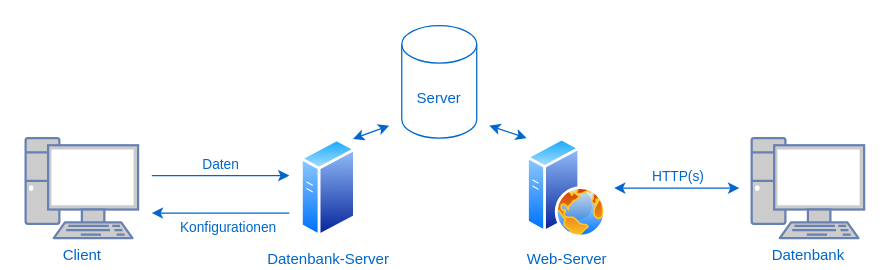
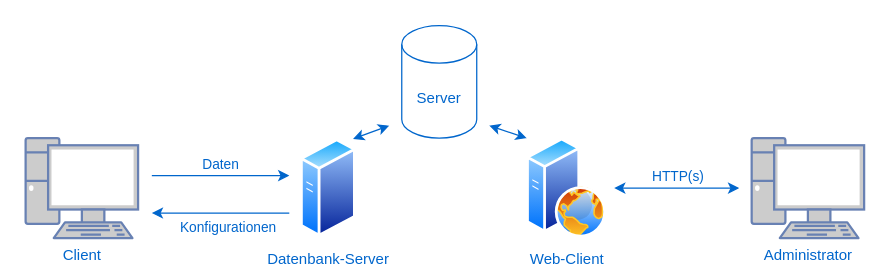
  <mxCell id="0" />
  <mxCell id="1" parent="0" />
  <mxCell id="2" style="rounded=0;orthogonalLoop=1;jettySize=auto;html=1;fontColor=#0066CC;strokeColor=#0066CC;" edge="1" parent="1"><mxGeometry relative="1" as="geometry"><mxPoint x="121" y="140" as="sourcePoint" /><mxPoint x="231" y="140" as="targetPoint" /></mxGeometry></mxCell>
  <mxCell id="3" value="Daten" style="edgeLabel;html=1;align=center;verticalAlign=middle;resizable=0;points=[];fontColor=#0066CC;" vertex="1" connectable="0" parent="2"><mxGeometry x="-0.323" y="-4" relative="1" as="geometry"><mxPoint x="17" y="-14" as="offset" /></mxGeometry></mxCell>
  <mxCell id="4" value="Client" style="fontColor=#0066CC;verticalAlign=top;verticalLabelPosition=bottom;labelPosition=center;align=center;html=1;outlineConnect=0;fillColor=#CCCCCC;strokeColor=#6881B3;gradientColor=none;gradientDirection=north;strokeWidth=2;shape=mxgraph.networks.pc;" vertex="1" parent="1"><mxGeometry x="20" y="110" width="90" height="80" as="geometry" /></mxCell>
  <mxCell id="5" style="rounded=0;orthogonalLoop=1;jettySize=auto;html=1;strokeColor=#0066CC;fontColor=#0066CC;endArrow=classic;endFill=1;startArrow=classic;startFill=1;exitX=0.938;exitY=0.008;exitDx=0;exitDy=0;exitPerimeter=0;" edge="1" parent="1" source="8"><mxGeometry relative="1" as="geometry"><mxPoint x="291" y="110" as="sourcePoint" /><mxPoint x="311" y="100" as="targetPoint" /></mxGeometry></mxCell>
  <mxCell id="6" style="edgeStyle=none;rounded=0;orthogonalLoop=1;jettySize=auto;html=1;strokeColor=#0066CC;fontColor=#0066CC;" edge="1" parent="1"><mxGeometry relative="1" as="geometry"><mxPoint x="231" y="170" as="sourcePoint" /><mxPoint x="121" y="170" as="targetPoint" /></mxGeometry></mxCell>
  <mxCell id="7" value="Konfigurationen" style="edgeLabel;html=1;align=center;verticalAlign=middle;resizable=0;points=[];fontColor=#0066CC;" vertex="1" connectable="0" parent="6"><mxGeometry x="-0.217" y="2" relative="1" as="geometry"><mxPoint x="-7" y="9" as="offset" /></mxGeometry></mxCell>
  <mxCell id="8" value="Datenbank-Server" style="aspect=fixed;perimeter=ellipsePerimeter;html=1;align=center;shadow=0;dashed=0;spacingTop=3;image;image=img/lib/active_directory/generic_server.svg;fontColor=#0066CC;" vertex="1" parent="1"><mxGeometry x="240" y="110" width="44.8" height="80" as="geometry" /></mxCell>
  <mxCell id="9" style="edgeStyle=none;rounded=0;orthogonalLoop=1;jettySize=auto;html=1;strokeColor=#0066CC;fontColor=#0066CC;startArrow=classic;startFill=1;entryX=0;entryY=0;entryDx=0;entryDy=0;entryPerimeter=0;" edge="1" parent="1" target="11"><mxGeometry relative="1" as="geometry"><mxPoint x="391" y="100" as="sourcePoint" /><mxPoint x="411" y="110" as="targetPoint" /></mxGeometry></mxCell>
  <mxCell id="10" value="Server" style="shape=cylinder3;whiteSpace=wrap;html=1;boundedLbl=1;backgroundOutline=1;size=15;fontColor=#0066CC;strokeColor=#0066CC;" vertex="1" parent="1"><mxGeometry x="321" y="20" width="60" height="90" as="geometry" /></mxCell>
- <mxCell id="11" value="Web-Server" style="aspect=fixed;perimeter=ellipsePerimeter;html=1;align=center;shadow=0;dashed=0;spacingTop=3;image;image=img/lib/active_directory/web_server.svg;strokeColor=#0066CC;fontColor=#0066CC;" vertex="1" parent="1"><mxGeometry x="421" y="110" width="64" height="80" as="geometry" /></mxCell>
+ <mxCell id="11" value="Web-Client" style="aspect=fixed;perimeter=ellipsePerimeter;html=1;align=center;shadow=0;dashed=0;spacingTop=3;image;image=img/lib/active_directory/web_server.svg;strokeColor=#0066CC;fontColor=#0066CC;" vertex="1" parent="1"><mxGeometry x="421" y="110" width="64" height="80" as="geometry" /></mxCell>
  <mxCell id="12" style="edgeStyle=none;rounded=0;orthogonalLoop=1;jettySize=auto;html=1;strokeColor=#0066CC;fontColor=#0066CC;startArrow=classic;startFill=1;" edge="1" parent="1"><mxGeometry relative="1" as="geometry"><mxPoint x="591" y="150" as="sourcePoint" /><mxPoint x="491" y="150" as="targetPoint" /></mxGeometry></mxCell>
  <mxCell id="13" value="HTTP(s)" style="edgeLabel;html=1;align=center;verticalAlign=middle;resizable=0;points=[];fontColor=#0066CC;" vertex="1" connectable="0" parent="12"><mxGeometry x="-0.333" y="2" relative="1" as="geometry"><mxPoint x="-17" y="-12" as="offset" /></mxGeometry></mxCell>
- <mxCell id="14" value="Datenbank" style="fontColor=#0066CC;verticalAlign=top;verticalLabelPosition=bottom;labelPosition=center;align=center;html=1;outlineConnect=0;fillColor=#CCCCCC;strokeColor=#6881B3;gradientColor=none;gradientDirection=north;strokeWidth=2;shape=mxgraph.networks.pc;" vertex="1" parent="1"><mxGeometry x="601" y="110" width="90" height="80" as="geometry" /></mxCell>
+ <mxCell id="14" value="Administrator" style="fontColor=#0066CC;verticalAlign=top;verticalLabelPosition=bottom;labelPosition=center;align=center;html=1;outlineConnect=0;fillColor=#CCCCCC;strokeColor=#6881B3;gradientColor=none;gradientDirection=north;strokeWidth=2;shape=mxgraph.networks.pc;" vertex="1" parent="1"><mxGeometry x="601" y="110" width="90" height="80" as="geometry" /></mxCell>
